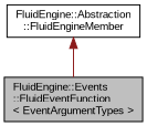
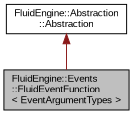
  digraph {
    fontname="Liberation Sans"
    node [color=black fontname="Liberation Sans" fontsize=10 shape=record style=filled]
    n1 [fillcolor=grey75 fontcolor=black height=0.2 label="FluidEngine::Events\l::FluidEventFunction\l\< EventArgumentTypes \>" width=0.4]
-   n2 [fillcolor=white height=0.2 label="FluidEngine::Abstraction\l::FluidEngineMember" width=0.4]
+   n2 [fillcolor=white height=0.2 label="FluidEngine::Abstraction\l::Abstraction" width=0.4]
    n2 -> n1 [color=firebrick4 dir=back fontname="Liberation Sans" fontsize=10 labelfontname=Helvetica labelfontsize=10 style=solid]
  }
